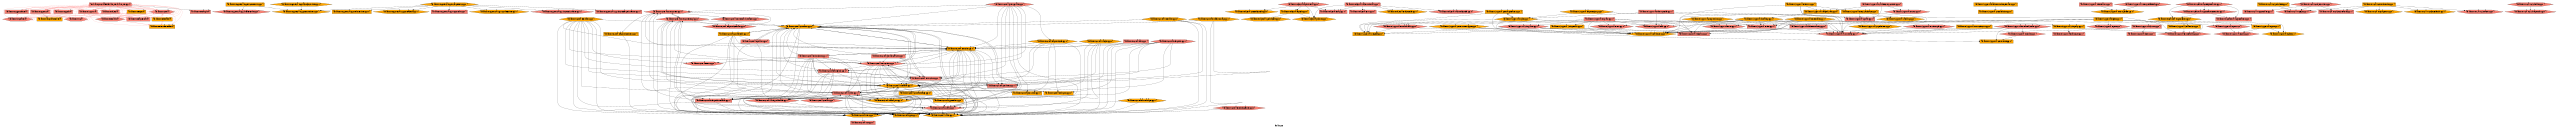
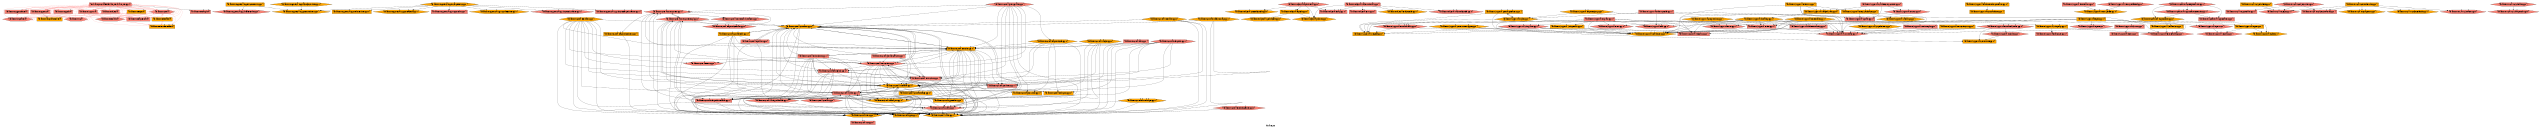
  digraph {
    label="bin/llvm-nm"
    rankdir=TB
    node [fillcolor=salmon group=0 shape=hexagon style=filled]
    edge [arrowhead=tee]
    n1 [group=1 label="{tools/llvm-nm/CMakeFiles/llvm-nm.dir/llvm-nm.cpp.o}" shape=note]
    n2 [group=1 label="{lib/libLLVMX86AsmParser.a}" shape=note]
    n3 [group=1 label="{lib/libLLVMX86Desc.a}" shape=note]
    n4 [group=1 label="{lib/libLLVMX86Info.a}" shape=note]
    n5 [group=1 label="{lib/libLLVMCore.a}"]
    n6 [group=1 label="{lib/libLLVMObject.a}" shape=note]
    n7 [label="{lib/libLLVMDemangle.a}" shape=note]
    n8 [group=1 label="{lib/libLLVMSupport.a}" shape=note]
    n9 [fillcolor=orange group=1 label="{lib/libLLVMTextAPI.a}" shape=note]
    n10 [group=1 label="{lib/libLLVMMCParser.a}"]
    n11 [group=1 label="{lib/libLLVMMC.a}"]
    n12 [fillcolor=orange label="{lib/libLLVMMCDisassembler.a}" shape=note]
    n13 [group=1 label="{lib/libLLVMBinaryFormat.a}" shape=note]
    n14 [group=1 label="{lib/libLLVMRemarks.a}"]
    n15 [fillcolor=orange group=1 label="{lib/libLLVMBitReader.a}" shape=note]
    n16 [fillcolor=orange group=1 label="{lib/libLLVMBitstreamReader.a}" shape=note]
    n17 [fillcolor=orange label="{lib/libLLVMX86Desc.a(X86InstComments.cpp.o)}" shape=note]
    n18 [fillcolor=orange label="{lib/libLLVMX86Desc.a(X86ATTInstPrinter.cpp.o)}"]
    n19 [label="{lib/libLLVMX86Desc.a(X86ShuffleDecode.cpp.o)}"]
    n20 [fillcolor=orange label="{lib/libLLVMX86Desc.a(X86MCTargetDesc.cpp.o)}"]
    n21 [fillcolor=orange label="{lib/libLLVMX86Desc.a(X86IntelInstPrinter.cpp.o)}" shape=note]
    n22 [fillcolor=orange label="{lib/libLLVMX86Desc.a(X86AsmBackend.cpp.o)}"]
    n23 [label="{lib/libLLVMX86Desc.a(X86MCAsmInfo.cpp.o)}" shape=note]
    n24 [fillcolor=orange label="{lib/libLLVMX86Desc.a(X86MCCodeEmitter.cpp.o)}"]
    n25 [label="{lib/libLLVMX86Desc.a(X86WinCOFFStreamer.cpp.o)}"]
    n26 [label="{lib/libLLVMX86Desc.a(X86WinCOFFTargetStreamer.cpp.o)}" shape=note]
    n27 [fillcolor=orange label="{lib/libLLVMX86Desc.a(X86MachObjectWriter.cpp.o)}"]
    n28 [label="{lib/libLLVMCore.a(LLVMContext.cpp.o)}"]
    n29 [fillcolor=orange label="{lib/libLLVMCore.a(DiagnosticPrinter.cpp.o)}" shape=note]
    n30 [label="{lib/libLLVMCore.a(LLVMContextImpl.cpp.o)}"]
    n31 [label="{lib/libLLVMCore.a(LLVMRemarkStreamer.cpp.o)}"]
    n32 [fillcolor=orange label="{lib/libLLVMCore.a(Value.cpp.o)}"]
    n33 [fillcolor=orange label="{lib/libLLVMCore.a(Constants.cpp.o)}"]
    n34 [label="{lib/libLLVMCore.a(DebugInfoMetadata.cpp.o)}" shape=note]
    n35 [label="{lib/libLLVMCore.a(DiagnosticHandler.cpp.o)}"]
    n36 [fillcolor=orange label="{lib/libLLVMCore.a(Metadata.cpp.o)}"]
    n37 [label="{lib/libLLVMCore.a(Module.cpp.o)}" shape=note]
    n38 [fillcolor=orange label="{lib/libLLVMCore.a(User.cpp.o)}"]
    n39 [fillcolor=orange label="{lib/libLLVMCore.a(Function.cpp.o)}" shape=note]
    n40 [label="{lib/libLLVMCore.a(Instruction.cpp.o)}" shape=note]
    n41 [label="{lib/libLLVMCore.a(Instructions.cpp.o)}"]
    n42 [fillcolor=orange label="{lib/libLLVMCore.a(Type.cpp.o)}" shape=note]
    n43 [label="{lib/libLLVMCore.a(Globals.cpp.o)}"]
    n44 [fillcolor=orange label="{lib/libLLVMCore.a(ConstantFold.cpp.o)}" shape=note]
    n45 [label="{lib/libLLVMCore.a(Operator.cpp.o)}" shape=note]
    n46 [fillcolor=orange label="{lib/libLLVMCore.a(AsmWriter.cpp.o)}" shape=note]
    n47 [fillcolor=orange label="{lib/libLLVMCore.a(DebugLoc.cpp.o)}" shape=note]
    n48 [fillcolor=orange label="{lib/libLLVMCore.a(ConstantRange.cpp.o)}" shape=note]
    n49 [fillcolor=orange label="{lib/libLLVMCore.a(DataLayout.cpp.o)}"]
    n50 [label="{lib/libLLVMCore.a(ValueSymbolTable.cpp.o)}"]
    n51 [label="{lib/libLLVMCore.a(Comdat.cpp.o)}"]
    n52 [fillcolor=orange label="{lib/libLLVMCore.a(TypeFinder.cpp.o)}" shape=note]
    n53 [label="{lib/libLLVMCore.a(Use.cpp.o)}" shape=note]
    n54 [label="{lib/libLLVMCore.a(BasicBlock.cpp.o)}" shape=note]
    n55 [label="{lib/libLLVMCore.a(Attributes.cpp.o)}" shape=note]
    n56 [label="{lib/libLLVMCore.a(IntrinsicInst.cpp.o)}" shape=note]
    n57 [label="{lib/libLLVMCore.a(AbstractCallSite.cpp.o)}" shape=note]
    n58 [fillcolor=orange label="{lib/libLLVMCore.a(DiagnosticInfo.cpp.o)}"]
    n59 [label="{lib/libLLVMCore.a(FPEnv.cpp.o)}"]
    n60 [label="{lib/libLLVMCore.a(DebugInfo.cpp.o)}"]
    n61 [fillcolor=orange label="{lib/libLLVMCore.a(IRBuilder.cpp.o)}"]
    n62 [fillcolor=orange label="{lib/libLLVMCore.a(MDBuilder.cpp.o)}"]
    n63 [fillcolor=orange label="{lib/libLLVMCore.a(ProfileSummary.cpp.o)}"]
    n64 [fillcolor=orange label="{lib/libLLVMCore.a(Mangler.cpp.o)}"]
    n65 [label="{lib/libLLVMObject.a(MachOUniversal.cpp.o)}" shape=note]
    n66 [fillcolor=orange label="{lib/libLLVMObject.a(Archive.cpp.o)}"]
    n67 [label="{lib/libLLVMObject.a(Binary.cpp.o)}" shape=note]
    n68 [label="{lib/libLLVMObject.a(Error.cpp.o)}" shape=note]
    n69 [fillcolor=orange label="{lib/libLLVMObject.a(IRObjectFile.cpp.o)}"]
    n70 [label="{lib/libLLVMObject.a(MachOObjectFile.cpp.o)}"]
    n71 [label="{lib/libLLVMObject.a(TapiUniversal.cpp.o)}"]
    n72 [fillcolor=orange label="{lib/libLLVMObject.a(TapiFile.cpp.o)}" shape=note]
    n73 [fillcolor=orange label="{lib/libLLVMObject.a(COFFObjectFile.cpp.o)}"]
    n74 [fillcolor=orange label="{lib/libLLVMObject.a(SymbolicFile.cpp.o)}"]
    n75 [fillcolor=orange label="{lib/libLLVMSupport.a(ARMTargetParser.cpp.o)}" shape=note]
    n76 [fillcolor=orange label="{lib/libLLVMSupport.a(SmallVector.cpp.o)}"]
    n77 [fillcolor=orange label="{lib/libLLVMSupport.a(StringRef.cpp.o)}" shape=note]
    n78 [fillcolor=orange label="{lib/libLLVMSupport.a(Triple.cpp.o)}"]
    n79 [label="{lib/libLLVMSupport.a(Twine.cpp.o)}" shape=note]
    n80 [label="{lib/libLLVMSupport.a(raw_ostream.cpp.o)}"]
    n81 [fillcolor=orange label="{lib/libLLVMSupport.a(ConvertUTFWrapper.cpp.o)}"]
    n82 [fillcolor=orange label="{lib/libLLVMSupport.a(ConvertUTF.cpp.o)}" shape=note]
    n83 [label="{lib/libLLVMSupport.a(FormattedStream.cpp.o)}"]
    n84 [label="{lib/libLLVMSupport.a(Unicode.cpp.o)}"]
    n85 [label="{lib/libLLVMSupport.a(FormatVariadic.cpp.o)}"]
    n86 [fillcolor=orange label="{lib/libLLVMSupport.a(InitLLVM.cpp.o)}" shape=note]
    n87 [label="{lib/libLLVMSupport.a(ErrorHandling.cpp.o)}"]
    n88 [fillcolor=orange label="{lib/libLLVMSupport.a(ManagedStatic.cpp.o)}" shape=note]
    n89 [label="{lib/libLLVMSupport.a(MemAlloc.cpp.o)}" shape=note]
    n90 [fillcolor=orange label="{lib/libLLVMSupport.a(PrettyStackTrace.cpp.o)}" shape=note]
    n91 [label="{lib/libLLVMSupport.a(Signals.cpp.o)}" shape=note]
    n92 [fillcolor=orange label="{lib/libLLVMSupport.a(Threading.cpp.o)}"]
    n93 [fillcolor=orange label="{lib/libLLVMSupport.a(Watchdog.cpp.o)}"]
    n94 [label="{lib/libLLVMSupport.a(Errno.cpp.o)}"]
    n95 [fillcolor=orange label="{lib/libLLVMSupport.a(InstructionCost.cpp.o)}" shape=note]
    n96 [label="{lib/libLLVMSupport.a(NativeFormatting.cpp.o)}" shape=note]
    n97 [fillcolor=orange label="{lib/libLLVMSupport.a(RandomNumberGenerator.cpp.o)}" shape=note]
    n98 [fillcolor=orange label="{lib/libLLVMSupport.a(CommandLine.cpp.o)}" shape=note]
    n99 [fillcolor=orange label="{lib/libLLVMSupport.a(Regex.cpp.o)}" shape=note]
    n100 [fillcolor=orange label="{lib/libLLVMSupport.a(regcomp.c.o)}" shape=note]
    n101 [label="{lib/libLLVMSupport.a(regerror.c.o)}"]
    n102 [label="{lib/libLLVMSupport.a(regexec.c.o)}"]
    n103 [fillcolor=orange label="{lib/libLLVMSupport.a(regfree.c.o)}"]
    n104 [label="{lib/libLLVMSupport.a(regstrlcpy.c.o)}"]
    n105 [fillcolor=orange label="{lib/libLLVMSupport.a(ScopedPrinter.cpp.o)}"]
    n106 [fillcolor=orange label="{lib/libLLVMSupport.a(SmallPtrSet.cpp.o)}" shape=note]
    n107 [fillcolor=orange label="{lib/libLLVMSupport.a(StringExtras.cpp.o)}" shape=note]
    n108 [fillcolor=orange label="{lib/libLLVMSupport.a(StringMap.cpp.o)}" shape=note]
    n109 [label="{lib/libLLVMSupport.a(FoldingSet.cpp.o)}" shape=note]
    n110 [label="{lib/libLLVMSupport.a(StringSaver.cpp.o)}"]
    n111 [label="{lib/libLLVMSupport.a(ToolOutputFile.cpp.o)}" shape=note]
    n112 [label="{lib/libLLVMSupport.a(Path.cpp.o)}"]
    n113 [label="{lib/libLLVMSupport.a(CrashRecoveryContext.cpp.o)}" shape=note]
    n114 [label="{lib/libLLVMSupport.a(Process.cpp.o)}"]
    n115 [label="{lib/libLLVMSupport.a(Program.cpp.o)}" shape=note]
    n116 [fillcolor=orange label="{lib/libLLVMSupport.a(TargetRegistry.cpp.o)}"]
    n117 [label="{lib/libLLVMSupport.a(LineIterator.cpp.o)}" shape=note]
    n118 [fillcolor=orange label="{lib/libLLVMSupport.a(MemoryBuffer.cpp.o)}"]
-   n119 [label="{lib/libLLVMSupport.a(VersionTuple.cpp.o)}"]
+   n119 [label="{lib/libLLVMSupport.a(VersionTuple.cpp.o)}" shape=note]
    n120 [label="{lib/libLLVMMCParser.a(COFFAsmParser.cpp.o)}"]
    n121 [fillcolor=orange label="{lib/libLLVMMCParser.a(MCAsmLexer.cpp.o)}"]
    n122 [label="{lib/libLLVMMCParser.a(MCAsmParser.cpp.o)}" shape=note]
    n123 [label="{lib/libLLVMMCParser.a(MCAsmParserExtension.cpp.o)}"]
    n124 [fillcolor=orange label="{lib/libLLVMSupport.a(Compression.cpp.o)}"]
    n125 [label="{lib/libLLVMSupport.a(Error.cpp.o)}"]
    n126 [label="{lib/libLLVMMC.a(MCObjectWriter.cpp.o)}"]
    n127 [label="{lib/libLLVMMC.a(MCAssembler.cpp.o)}" shape=note]
    n128 [label="{lib/libLLVMMC.a(MCExpr.cpp.o)}"]
    n129 [label="{lib/libLLVMMC.a(MCObjectStreamer.cpp.o)}" shape=note]
    n130 [fillcolor=orange label="{lib/libLLVMMC.a(MCPseudoProbe.cpp.o)}" shape=note]
    n131 [fillcolor=orange label="{lib/libLLVMMC.a(MCFragment.cpp.o)}"]
    n132 [fillcolor=orange label="{lib/libLLVMMC.a(MCObjectFileInfo.cpp.o)}"]
    n133 [label="{lib/libLLVMMC.a(MCStreamer.cpp.o)}"]
    n134 [label="{lib/libLLVMMC.a(MCSchedule.cpp.o)}"]
    n135 [label="{lib/libLLVMMC.a(MCSubtargetInfo.cpp.o)}"]
    n136 [fillcolor=orange label="{lib/libLLVMMC.a(MCSymbolELF.cpp.o)}" shape=note]
    n137 [label="{lib/libLLVMCore.a(AutoUpgrade.cpp.o)}"]
    n138 [label="{lib/libLLVMCore.a(Pass.cpp.o)}" shape=note]
    n139 [label="{lib/libLLVMCore.a(IRPrintingPasses.cpp.o)}"]
    n140 [fillcolor=orange label="{lib/libLLVMCore.a(PassManager.cpp.o)}"]
    n141 [fillcolor=orange label="{lib/libLLVMSupport.a(TimeProfiler.cpp.o)}"]
    n142 [label="{lib/libLLVMSupport.a(Chrono.cpp.o)}" shape=note]
    n143 [label="{lib/libLLVMSupport.a(Timer.cpp.o)}" shape=note]
    n144 [label="{lib/libLLVMSupport.a(MemoryBufferRef.cpp.o)}"]
    subgraph sub_1 {
      rank=same
      n1
    }
    subgraph sub_2 {
      rank=same
      n2
      n3
      n4
      n5
      n6
      n7
      n8
      n9
    }
    subgraph sub_3 {
      rank=same
      n10
      n11
      n12
      n13
      n14
      n15
    }
    n1 -> n2 [color="1.000000 0.5 1"]
    n1 -> n3 [color="1.000000 0.5 1"]
    n1 -> n4 [color="1.000000 0.5 1"]
    n1 -> n5 [color="1.000000 0.5 1"]
    n1 -> n6 [color="1.000000 0.5 1"]
    n1 -> n7
    n1 -> n8 [arrowhead=box color="1.000000 0.5 1"]
    n1 -> n9 [color="1.000000 0.5 1"]
    n2 -> n1 [color="1.000000 0.5 1"]
    n2 -> n3 [color="1.000000 0.5 1"]
    n2 -> n4 [arrowhead=box color="1.000000 0.5 1"]
    n2 -> n8 [color="1.000000 0.5 1"]
    n2 -> n10 [color="1.000000 0.5 1"]
    n2 -> n11 [color="1.000000 0.5 1"]
    n3 -> n1 [arrowhead=box color="1.000000 0.5 1"]
    n3 -> n2 [color="1.000000 0.5 1"]
    n3 -> n3 [color="1.000000 0.5 1"]
    n3 -> n4 [color="1.000000 0.5 1"]
    n3 -> n8 [arrowhead=box color="1.000000 0.5 1"]
    n3 -> n11 [color="1.000000 0.5 1"]
    n3 -> n12 [arrowhead=box]
    n3 -> n13 [arrowhead=box color="1.000000 0.5 1"]
    n4 -> n8 [color="1.000000 0.5 1"]
    n5 -> n1 [color="1.000000 0.5 1"]
    n5 -> n3 [arrowhead=box color="1.000000 0.5 1"]
    n5 -> n5 [color="1.000000 0.5 1"]
    n5 -> n6 [color="1.000000 0.5 1"]
    n5 -> n8 [color="1.000000 0.5 1"]
    n5 -> n13 [color="1.000000 0.5 1"]
    n5 -> n14 [arrowhead=box color="1.000000 0.5 1"]
    n5 -> n15 [color="1.000000 0.5 1"]
    n6 -> n1 [color="1.000000 0.5 1"]
    n6 -> n2 [color="1.000000 0.5 1"]
    n6 -> n3 [color="1.000000 0.5 1"]
    n6 -> n5 [arrowhead=box color="1.000000 0.5 1"]
    n6 -> n6 [color="1.000000 0.5 1"]
    n6 -> n8 [color="1.000000 0.5 1"]
    n6 -> n9 [arrowhead=box color="1.000000 0.5 1"]
    n6 -> n10 [arrowhead=box color="1.000000 0.5 1"]
    n6 -> n11 [color="1.000000 0.5 1"]
    n6 -> n13 [color="1.000000 0.5 1"]
    n6 -> n15 [color="1.000000 0.5 1"]
    n8 -> n1 [color="1.000000 0.5 1"]
    n8 -> n3 [color="1.000000 0.5 1"]
    n8 -> n5 [color="1.000000 0.5 1"]
    n8 -> n6 [arrowhead=box color="1.000000 0.5 1"]
    n8 -> n8 [arrowhead=box color="1.000000 0.5 1"]
    n9 -> n1 [arrowhead=box color="1.000000 0.5 1"]
    n9 -> n3 [arrowhead=box color="1.000000 0.5 1"]
    n9 -> n5 [arrowhead=box color="1.000000 0.5 1"]
    n9 -> n6 [color="1.000000 0.5 1"]
    n9 -> n8 [color="1.000000 0.5 1"]
    n9 -> n9 [color="1.000000 0.5 1"]
    n10 -> n1 [color="1.000000 0.5 1"]
    n10 -> n2 [arrowhead=box color="1.000000 0.5 1"]
    n10 -> n3 [color="1.000000 0.5 1"]
    n10 -> n6 [arrowhead=box color="1.000000 0.5 1"]
    n10 -> n8 [color="1.000000 0.5 1"]
    n10 -> n10 [arrowhead=box color="1.000000 0.5 1"]
    n10 -> n11 [arrowhead=box color="1.000000 0.5 1"]
    n11 -> n1 [color="1.000000 0.5 1"]
    n11 -> n2 [color="1.000000 0.5 1"]
    n11 -> n3 [arrowhead=box color="1.000000 0.5 1"]
    n11 -> n5 [arrowhead=box color="1.000000 0.5 1"]
    n11 -> n6 [arrowhead=box color="1.000000 0.5 1"]
    n11 -> n8 [arrowhead=box color="1.000000 0.5 1"]
    n11 -> n10 [color="1.000000 0.5 1"]
    n11 -> n11 [arrowhead=box color="1.000000 0.5 1"]
    n11 -> n13 [color="1.000000 0.5 1"]
    n13 -> n1 [arrowhead=box color="1.000000 0.5 1"]
    n13 -> n8 [color="1.000000 0.5 1"]
    n14 -> n1 [color="1.000000 0.5 1"]
    n14 -> n5 [arrowhead=box color="1.000000 0.5 1"]
    n14 -> n6 [color="1.000000 0.5 1"]
    n14 -> n8 [color="1.000000 0.5 1"]
    n14 -> n9 [color="1.000000 0.5 1"]
    n14 -> n13 [arrowhead=box color="1.000000 0.5 1"]
    n14 -> n15 [color="1.000000 0.5 1"]
    n14 -> n16 [arrowhead=box color="1.000000 0.5 1"]
    n15 -> n1 [color="1.000000 0.5 1"]
    n15 -> n5 [arrowhead=box color="1.000000 0.5 1"]
    n15 -> n6 [arrowhead=box color="1.000000 0.5 1"]
    n15 -> n8 [arrowhead=box color="1.000000 0.5 1"]
    n15 -> n15 [color="1.000000 0.5 1"]
    n15 -> n16 [arrowhead=box color="1.000000 0.5 1"]
    n16 -> n1 [color="1.000000 0.5 1"]
    n16 -> n5 [arrowhead=box color="1.000000 0.5 1"]
    n16 -> n8 [color="1.000000 0.5 1"]
    n16 -> n14 [color="1.000000 0.5 1"]
    n16 -> n15 [color="1.000000 0.5 1"]
    n17 -> n18
    n17 -> n19
    n20 -> n18 [arrowhead=box]
    n20 -> n21
    n20 -> n22 [arrowhead=box]
    n20 -> n23
    n20 -> n24
    n20 -> n25
    n20 -> n26
    n27 -> n18 [arrowhead=box]
    n28 -> n29
    n28 -> n30 [arrowhead=box]
    n28 -> n31 [arrowhead=box]
    n29 -> n32 [arrowhead=box]
    n30 -> n28
    n30 -> n32
    n30 -> n33
    n30 -> n34 [arrowhead=box]
    n30 -> n35
    n30 -> n36
    n30 -> n37 [arrowhead=box]
    n30 -> n38 [arrowhead=box]
    n33 -> n32
    n33 -> n38 [arrowhead=box]
    n33 -> n39
    n33 -> n40 [arrowhead=box]
    n33 -> n41
    n33 -> n42
    n33 -> n43 [arrowhead=box]
    n33 -> n44
    n33 -> n45
    n34 -> n28
    n34 -> n30 [arrowhead=box]
    n34 -> n33
    n34 -> n36 [arrowhead=box]
    n34 -> n42 [arrowhead=box]
    n35 -> n28
    n36 -> n28 [arrowhead=box]
    n36 -> n30 [arrowhead=box]
    n36 -> n32
    n36 -> n33
    n36 -> n34
    n36 -> n37
    n36 -> n42
    n36 -> n46
    n36 -> n47
    n36 -> n48
    n37 -> n28
    n37 -> n32
    n37 -> n33
    n37 -> n36
    n37 -> n38
    n37 -> n39
    n37 -> n42 [arrowhead=box]
    n37 -> n43
    n37 -> n49 [arrowhead=box]
    n37 -> n50 [arrowhead=box]
    n37 -> n51 [arrowhead=box]
    n37 -> n52
    n38 -> n53
    n39 -> n28 [arrowhead=box]
    n39 -> n32 [arrowhead=box]
    n39 -> n33
    n39 -> n36 [arrowhead=box]
    n39 -> n37
    n39 -> n38 [arrowhead=box]
    n39 -> n42
    n39 -> n49
    n39 -> n50 [arrowhead=box]
    n39 -> n54
    n39 -> n55 [arrowhead=box]
    n39 -> n56
    n39 -> n57
    n40 -> n32 [arrowhead=box]
    n40 -> n33 [arrowhead=box]
    n40 -> n36 [arrowhead=box]
    n40 -> n38
    n40 -> n41 [arrowhead=box]
    n40 -> n54
    n40 -> n55 [arrowhead=box]
    n41 -> n30
    n41 -> n32 [arrowhead=box]
    n41 -> n33
    n41 -> n36 [arrowhead=box]
    n41 -> n37 [arrowhead=box]
    n41 -> n38 [arrowhead=box]
    n41 -> n39
    n41 -> n40 [arrowhead=box]
    n41 -> n42
    n41 -> n49
    n41 -> n54 [arrowhead=box]
    n41 -> n55
    n42 -> n33
    n43 -> n32 [arrowhead=box]
    n43 -> n33
    n43 -> n36
    n43 -> n37
    n43 -> n38 [arrowhead=box]
    n43 -> n39 [arrowhead=box]
    n43 -> n42
    n44 -> n32
    n44 -> n33 [arrowhead=box]
    n44 -> n37
    n44 -> n39 [arrowhead=box]
    n44 -> n41
    n44 -> n42 [arrowhead=box]
    n44 -> n43
    n44 -> n45
    n45 -> n33
    n45 -> n39
    n45 -> n42 [arrowhead=box]
    n45 -> n49
    n47 -> n34 [arrowhead=box]
    n47 -> n36 [arrowhead=box]
    n48 -> n41
    n49 -> n37 [arrowhead=box]
    n49 -> n39
    n49 -> n42
    n49 -> n43 [arrowhead=box]
    n50 -> n32
    n51 -> n37 [arrowhead=box]
    n52 -> n36
    n52 -> n39
    n52 -> n41
    n52 -> n43 [arrowhead=box]
    n54 -> n32 [arrowhead=box]
    n54 -> n33
    n54 -> n36 [arrowhead=box]
    n54 -> n38 [arrowhead=box]
    n54 -> n40 [arrowhead=box]
    n54 -> n42 [arrowhead=box]
    n54 -> n50 [arrowhead=box]
    n56 -> n32 [arrowhead=box]
    n56 -> n33 [arrowhead=box]
    n56 -> n34 [arrowhead=box]
    n56 -> n36 [arrowhead=box]
    n56 -> n37
    n56 -> n38 [arrowhead=box]
    n56 -> n39 [arrowhead=box]
    n56 -> n40
    n56 -> n41
    n56 -> n42
    n56 -> n49
    n56 -> n54 [arrowhead=box]
    n56 -> n59 [arrowhead=box]
    n57 -> n33
    n57 -> n36 [arrowhead=box]
    n57 -> n38
    n57 -> n41
    n58 -> n32
    n58 -> n36 [arrowhead=box]
    n58 -> n39 [arrowhead=box]
    n58 -> n40 [arrowhead=box]
    n58 -> n46 [arrowhead=box]
    n58 -> n47 [arrowhead=box]
    n60 -> n32 [arrowhead=box]
    n60 -> n34
    n60 -> n36
    n60 -> n37
    n60 -> n39 [arrowhead=box]
    n60 -> n40 [arrowhead=box]
    n60 -> n47 [arrowhead=box]
    n61 -> n32 [arrowhead=box]
    n61 -> n33 [arrowhead=box]
    n61 -> n36
    n61 -> n38
    n61 -> n39 [arrowhead=box]
    n61 -> n40 [arrowhead=box]
    n61 -> n41
    n61 -> n42
    n61 -> n43 [arrowhead=box]
    n61 -> n49
    n61 -> n54 [arrowhead=box]
    n61 -> n55
    n61 -> n59
    n62 -> n32 [arrowhead=box]
    n62 -> n33
    n62 -> n36 [arrowhead=box]
    n62 -> n42
    n63 -> n33 [arrowhead=box]
    n63 -> n36 [arrowhead=box]
    n63 -> n42 [arrowhead=box]
    n64 -> n32
    n64 -> n37 [arrowhead=box]
    n64 -> n39
    n64 -> n43
    n64 -> n49
    n64 -> n55 [arrowhead=box]
    n65 -> n66 [arrowhead=box]
    n65 -> n67
    n65 -> n68 [arrowhead=box]
    n65 -> n69
    n65 -> n70 [arrowhead=box]
    n71 -> n66 [arrowhead=box]
    n71 -> n67 [arrowhead=box]
    n71 -> n72 [arrowhead=box]
    n71 -> n73 [arrowhead=box]
    n72 -> n66
    n72 -> n74
    n75 -> n76
    n75 -> n77
    n75 -> n78 [arrowhead=box]
    n78 -> n75 [arrowhead=box]
    n78 -> n76
    n78 -> n77 [arrowhead=box]
    n78 -> n79
    n79 -> n76 [arrowhead=box]
    n79 -> n80
    n81 -> n76 [arrowhead=box]
    n81 -> n82 [arrowhead=box]
    n83 -> n76
    n83 -> n80 [arrowhead=box]
    n83 -> n82
    n83 -> n84
    n84 -> n82
    n85 -> n76 [arrowhead=box]
    n85 -> n77 [arrowhead=box]
    n86 -> n87 [arrowhead=box]
    n86 -> n88
    n86 -> n89
    n86 -> n90
    n86 -> n91
    n88 -> n92
    n90 -> n76 [arrowhead=box]
    n90 -> n80 [arrowhead=box]
    n90 -> n91 [arrowhead=box]
    n90 -> n93 [arrowhead=box]
    n92 -> n76
    n92 -> n77 [arrowhead=box]
    n92 -> n79 [arrowhead=box]
    n92 -> n87 [arrowhead=box]
    n92 -> n89
    n92 -> n94 [arrowhead=box]
    n95 -> n80
    n96 -> n76
    n96 -> n80 [arrowhead=box]
    n97 -> n98
    n99 -> n76
    n99 -> n77
    n99 -> n79 [arrowhead=box]
    n99 -> n100
    n99 -> n101
    n99 -> n102
    n99 -> n103 [arrowhead=box]
    n100 -> n103 [arrowhead=box]
    n100 -> n104 [arrowhead=box]
    n101 -> n104
    n105 -> n80
    n106 -> n87
    n107 -> n76
    n107 -> n77
    n107 -> n80
    n108 -> n87 [arrowhead=box]
    n108 -> n109 [arrowhead=box]
    n110 -> n76
    n110 -> n77
    n110 -> n89
    n111 -> n78
    n111 -> n80
    n111 -> n112 [arrowhead=box]
    n113 -> n88
    n113 -> n91
    n113 -> n114 [arrowhead=box]
    n115 -> n76
    n115 -> n77
    n115 -> n80 [arrowhead=box]
    n115 -> n89 [arrowhead=box]
    n115 -> n94
    n115 -> n107
    n115 -> n110 [arrowhead=box]
    n115 -> n112
    n116 -> n78 [arrowhead=box]
    n116 -> n80 [arrowhead=box]
    n117 -> n118 [arrowhead=box]
    n119 -> n80
    n120 -> n121 [arrowhead=box]
    n120 -> n122 [arrowhead=box]
    n120 -> n123 [arrowhead=box]
    n123 -> n121 [arrowhead=box]
    n123 -> n122
    n124 -> n76
    n124 -> n125
    n126 -> n127
    n126 -> n128 [arrowhead=box]
    n126 -> n129 [arrowhead=box]
    n130 -> n128 [arrowhead=box]
    n130 -> n129 [arrowhead=box]
    n130 -> n131
    n130 -> n132
    n130 -> n133 [arrowhead=box]
    n134 -> n135
    n136 -> n128
    n137 -> n28 [arrowhead=box]
    n137 -> n33 [arrowhead=box]
    n137 -> n39
    n137 -> n40
    n137 -> n41
    n137 -> n43 [arrowhead=box]
    n137 -> n46 [arrowhead=box]
    n137 -> n49 [arrowhead=box]
    n137 -> n54 [arrowhead=box]
    n137 -> n55 [arrowhead=box]
    n137 -> n58
    n138 -> n32
    n138 -> n39
    n138 -> n55 [arrowhead=box]
    n139 -> n32 [arrowhead=box]
    n140 -> n32
    n140 -> n43 [arrowhead=box]
    n141 -> n76
    n141 -> n79
    n141 -> n80 [arrowhead=box]
    n141 -> n89 [arrowhead=box]
    n141 -> n108
    n141 -> n112
    n141 -> n125 [arrowhead=box]
    n142 -> n80
    n142 -> n143
    n144 -> n118 [arrowhead=box]
  }
